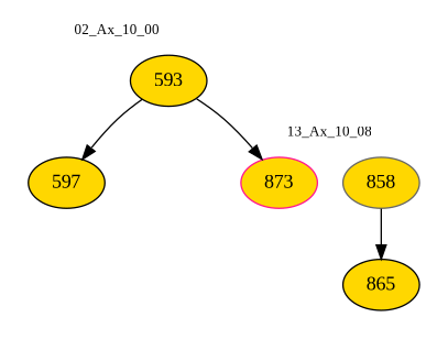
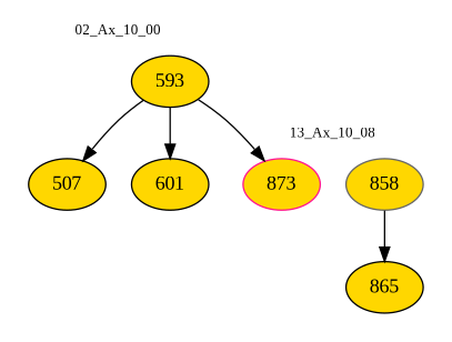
  digraph {
    fontname="Liberation Serif"
    node [color=black fillcolor=gold fontname="Liberation Serif" style=filled]
    edge [color=black fontname="Liberation Serif"]
    n1 [label=593]
-   n2 [label=597]
+   n2 [label=507]
+   n3 [label=601]
    n4 [color=gray40 label=858]
    n5 [color=deeppink label=873]
    n6 [label=865]
    subgraph cluster_1 {
      color=white
      fontsize=10
      label="02_Ax_10_00"
      n1
      n2
+     n3
    }
    subgraph cluster_2 {
      color=white
      fontsize=10
      label="13_Ax_10_08"
      n4
      n5
      n6
    }
    n1 -> n2
+   n1 -> n3
    n1 -> n5
    n4 -> n6
  }
